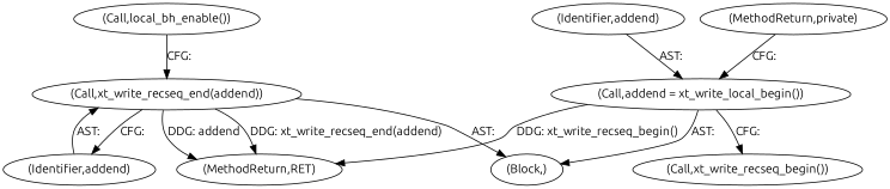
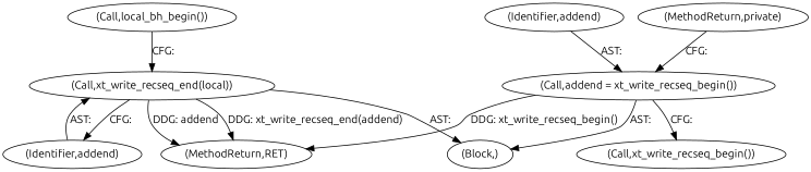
  digraph {
    fontname=Ubuntu
    node [fontname=Ubuntu]
    edge [fontname=Ubuntu]
-   n1 [label="(Call,xt_write_recseq_end(addend))"]
+   n1 [label="(Call,xt_write_recseq_end(local))"]
    n2 [label="(MethodReturn,RET)"]
    n3 [label="(Identifier,addend)"]
    n4 [label="(Block,)"]
-   n5 [label="(Call,addend = xt_write_local_begin())"]
+   n5 [label="(Call,addend = xt_write_recseq_begin())"]
    n6 [label="(Call,xt_write_recseq_begin())"]
    n7 [label="(Identifier,addend)"]
-   n8 [label="(Call,local_bh_enable())"]
+   n8 [label="(Call,local_bh_begin())"]
    n9 [label="(MethodReturn,private)"]
    n1 -> n2 [label="DDG: addend"]
    n1 -> n2 [label="DDG: xt_write_recseq_end(addend)"]
    n1 -> n3 [label="CFG: "]
    n1 -> n4 [label="AST: "]
    n3 -> n1 [label="AST: "]
    n5 -> n2 [label="DDG: xt_write_recseq_begin()"]
    n5 -> n4 [label="AST: "]
    n5 -> n6 [label="CFG: "]
    n7 -> n5 [label="AST: "]
    n8 -> n1 [label="CFG: "]
    n9 -> n5 [label="CFG: "]
  }
